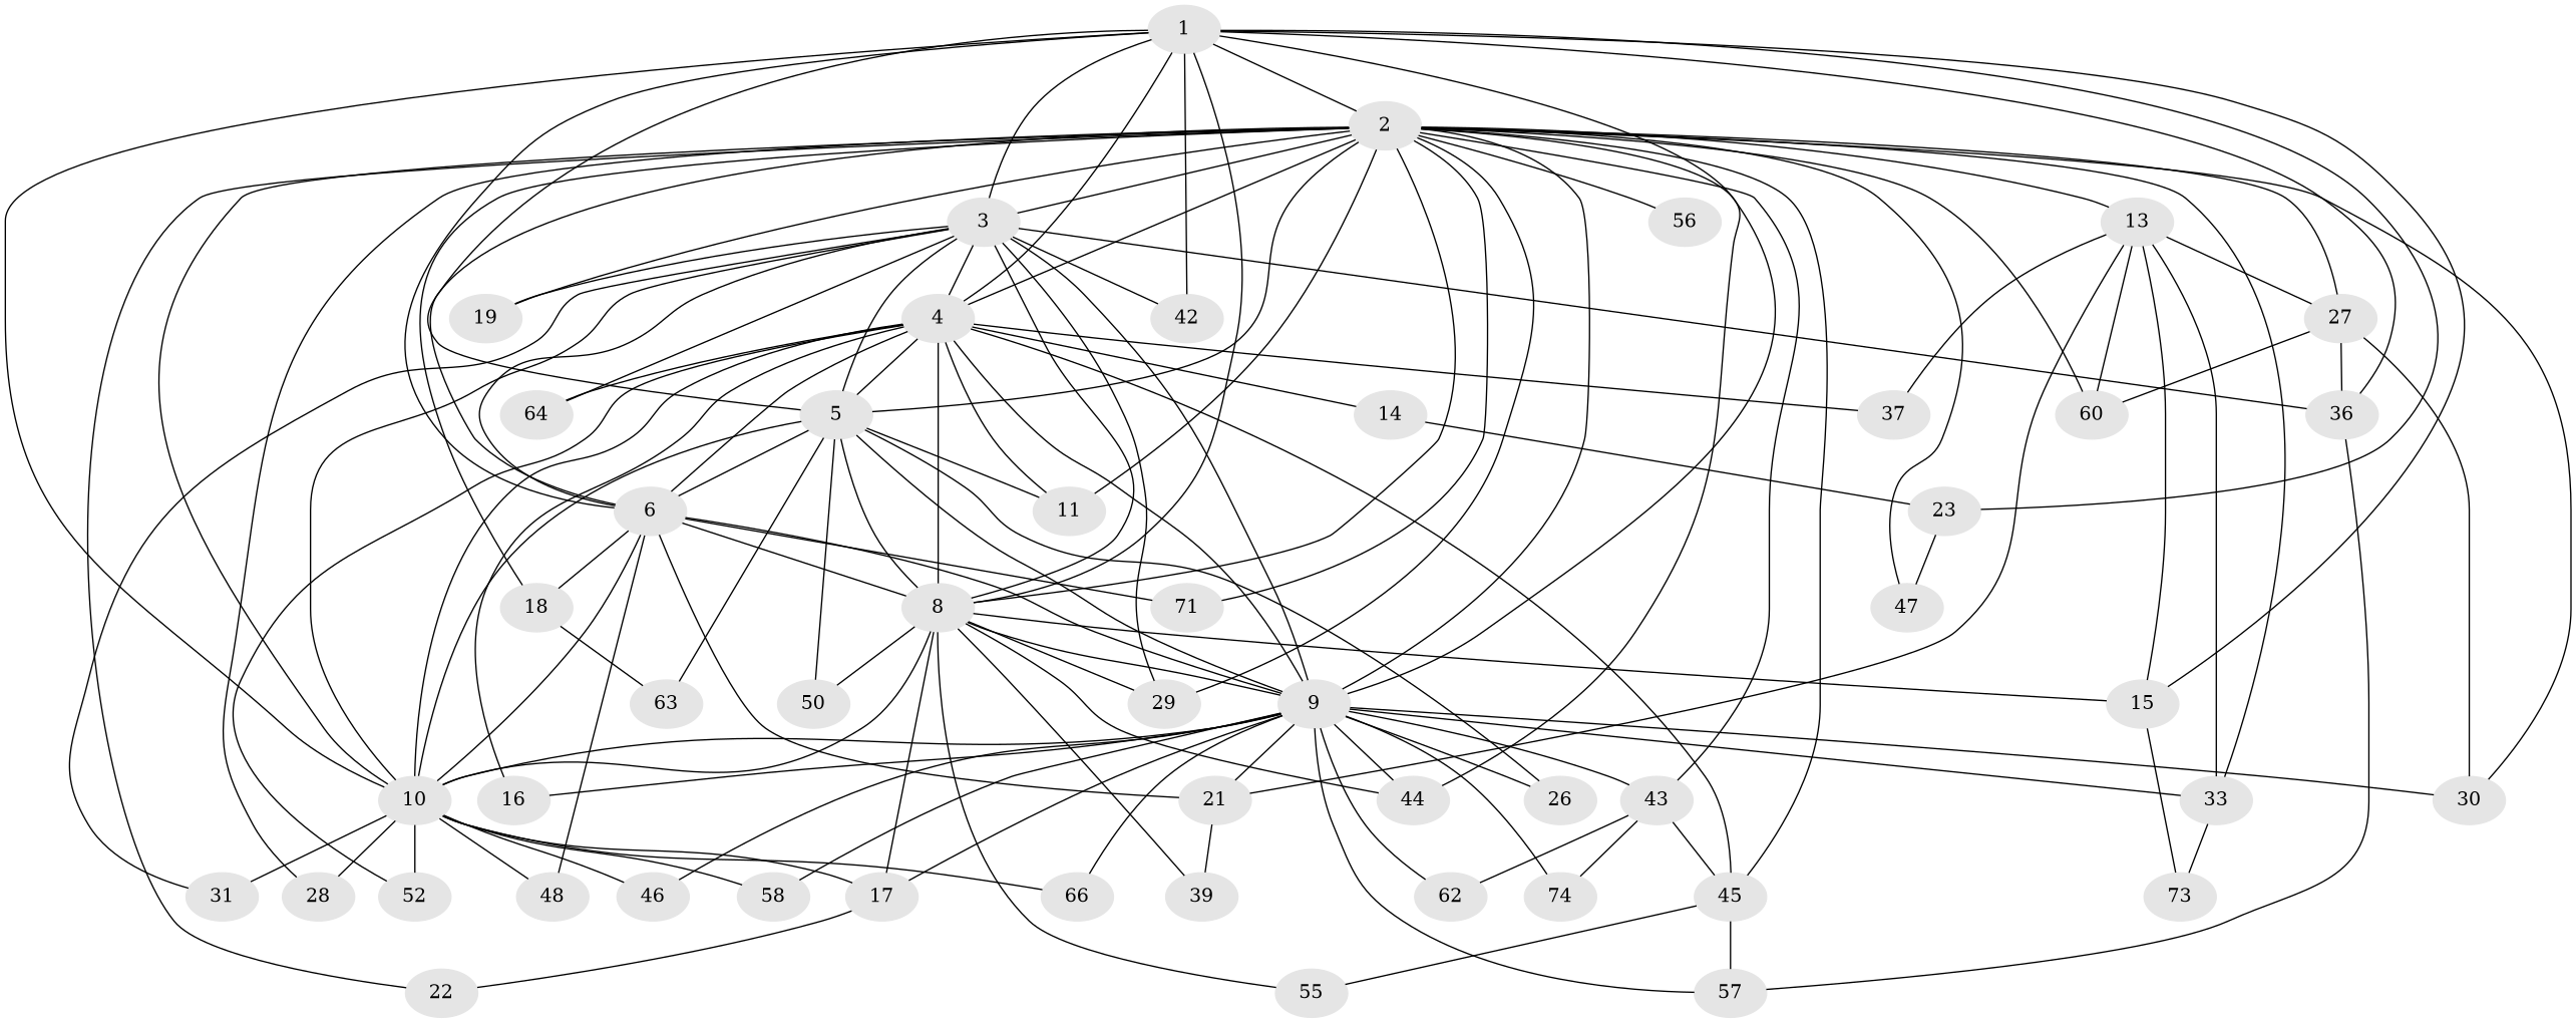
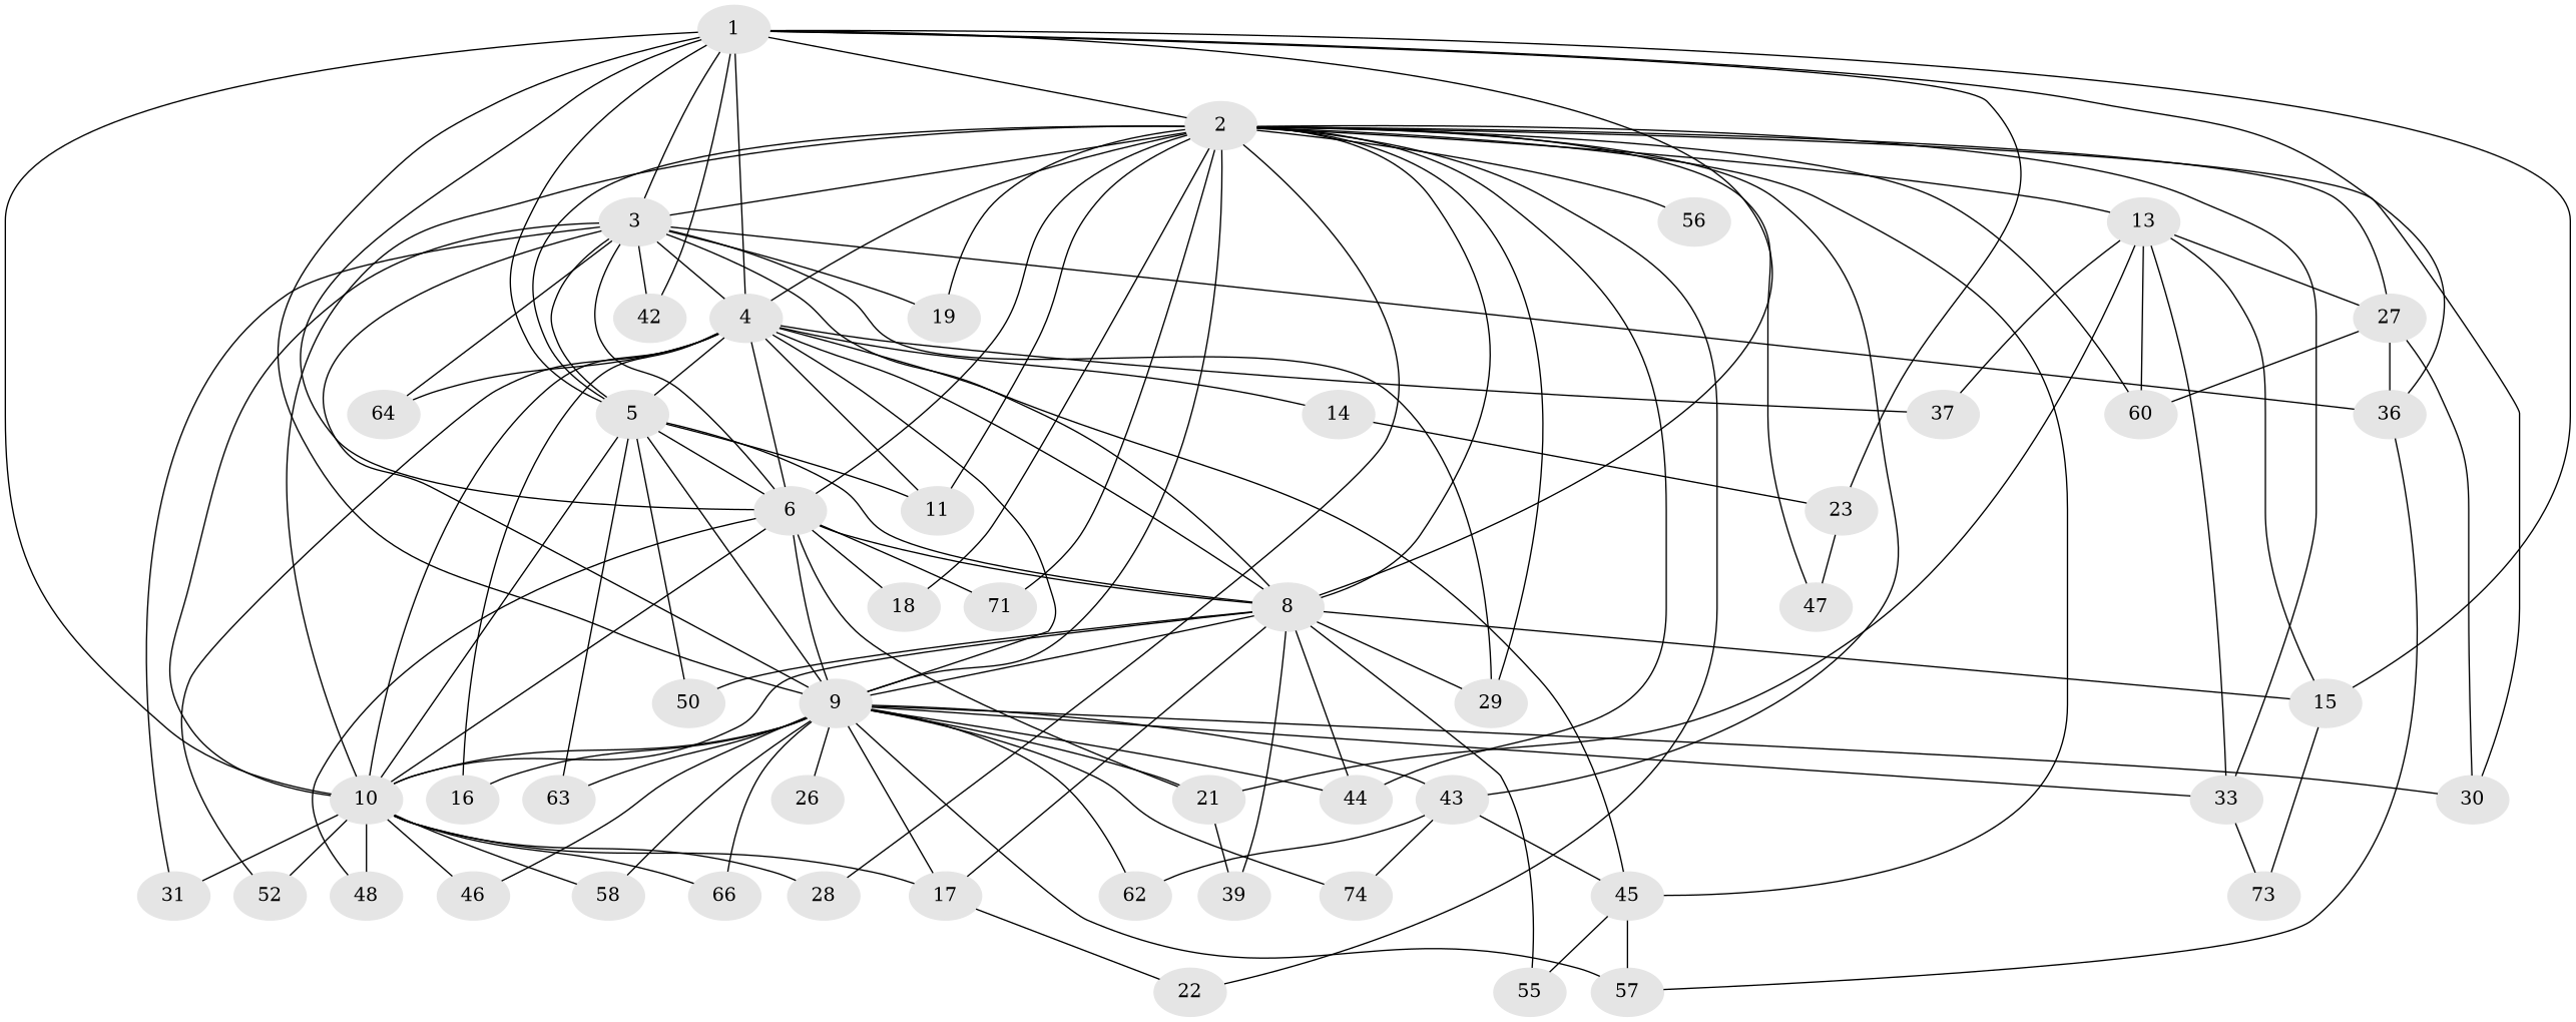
  graph {
    node [color=gray90 style=filled]
    1 [super="+12"]
    2 [super="+7"]
    3 [super="+32"]
    4 [super="+25"]
    5 [super="+20"]
    6 [super="+41"]
    8 [super="+49"]
    9 [super="+34"]
    10 [super="+54"]
    15 [super="+40"]
    23
    36 [super="+72"]
    42
    11 [super="+38"]
    13 [super="+35"]
    18
    19
    22
    27 [super="+69"]
    28
    29
    30 [super="+59"]
    33 [super="+61"]
    43 [super="+53"]
    44
    45 [super="+70"]
    47
    56
    60
    71
    31 [super="+68"]
    64
    14
    16
    37 [super="+51"]
    52
    26
    50
    63
    21 [super="+24"]
    48
    17
    39
    55
    46
    57 [super="+75"]
    58
    62
    66
    74
    73
    1 -- 2 [weight=2]
    1 -- 3
    1 -- 4
    1 -- 5
    1 -- 6
    1 -- 8
    1 -- 9
    1 -- 10 [weight=2]
    1 -- 15
    1 -- 23
    1 -- 36
    1 -- 42
    2 -- 3 [weight=2]
    2 -- 4 [weight=3]
    2 -- 5 [weight=2]
    2 -- 6 [weight=2]
    2 -- 8 [weight=2]
    2 -- 9 [weight=2]
    2 -- 10 [weight=2]
    2 -- 11
    2 -- 13 [weight=2]
    2 -- 18
    2 -- 19
    2 -- 22
    2 -- 27
    2 -- 28
    2 -- 29
    2 -- 30
    2 -- 33
    2 -- 43
    2 -- 44
    2 -- 45 [weight=2]
    2 -- 47
    2 -- 56
    2 -- 60
    2 -- 71
    3 -- 4
    3 -- 5
    3 -- 6
    3 -- 8
    3 -- 9 [weight=2]
    3 -- 10
    3 -- 36
    3 -- 42
    3 -- 19
    3 -- 29
    3 -- 31
    3 -- 64
    4 -- 5
    4 -- 6
    4 -- 8
    4 -- 9
    4 -- 10
    4 -- 11
    4 -- 45
    4 -- 64
    4 -- 14
    4 -- 16
    4 -- 37 [weight=2]
    4 -- 52
    5 -- 6
    5 -- 8
    5 -- 9 [weight=2]
    5 -- 10
    5 -- 11
-   5 -- 26
    5 -- 50
    5 -- 63
    6 -- 8
    6 -- 9
    6 -- 10 [weight=2]
    6 -- 18
    6 -- 71
    6 -- 21
    6 -- 48
    8 -- 9
    8 -- 10
    8 -- 15
    8 -- 29
    8 -- 44
    8 -- 50
    8 -- 17
    8 -- 39
    8 -- 55
    9 -- 10 [weight=2]
    9 -- 30
    9 -- 33
    9 -- 43
    9 -- 44
    9 -- 16
    9 -- 26
-   18 -- 63
+   9 -- 63
    9 -- 21
    9 -- 17
    9 -- 46
    9 -- 57
    9 -- 58
    9 -- 62
    9 -- 66
    9 -- 74
    10 -- 28
    10 -- 31 [weight=2]
    10 -- 52
    10 -- 48
    10 -- 17
    10 -- 46
    10 -- 58
    10 -- 66
    15 -- 73
    23 -- 47
    36 -- 57
    13 -- 15
    13 -- 27
    13 -- 33
    13 -- 60
    13 -- 37
    13 -- 21
    27 -- 36
    27 -- 30
    27 -- 60
    33 -- 73
    43 -- 45
    43 -- 62
    43 -- 74
    45 -- 55
    45 -- 57
    14 -- 23
    21 -- 39
    17 -- 22
  }
